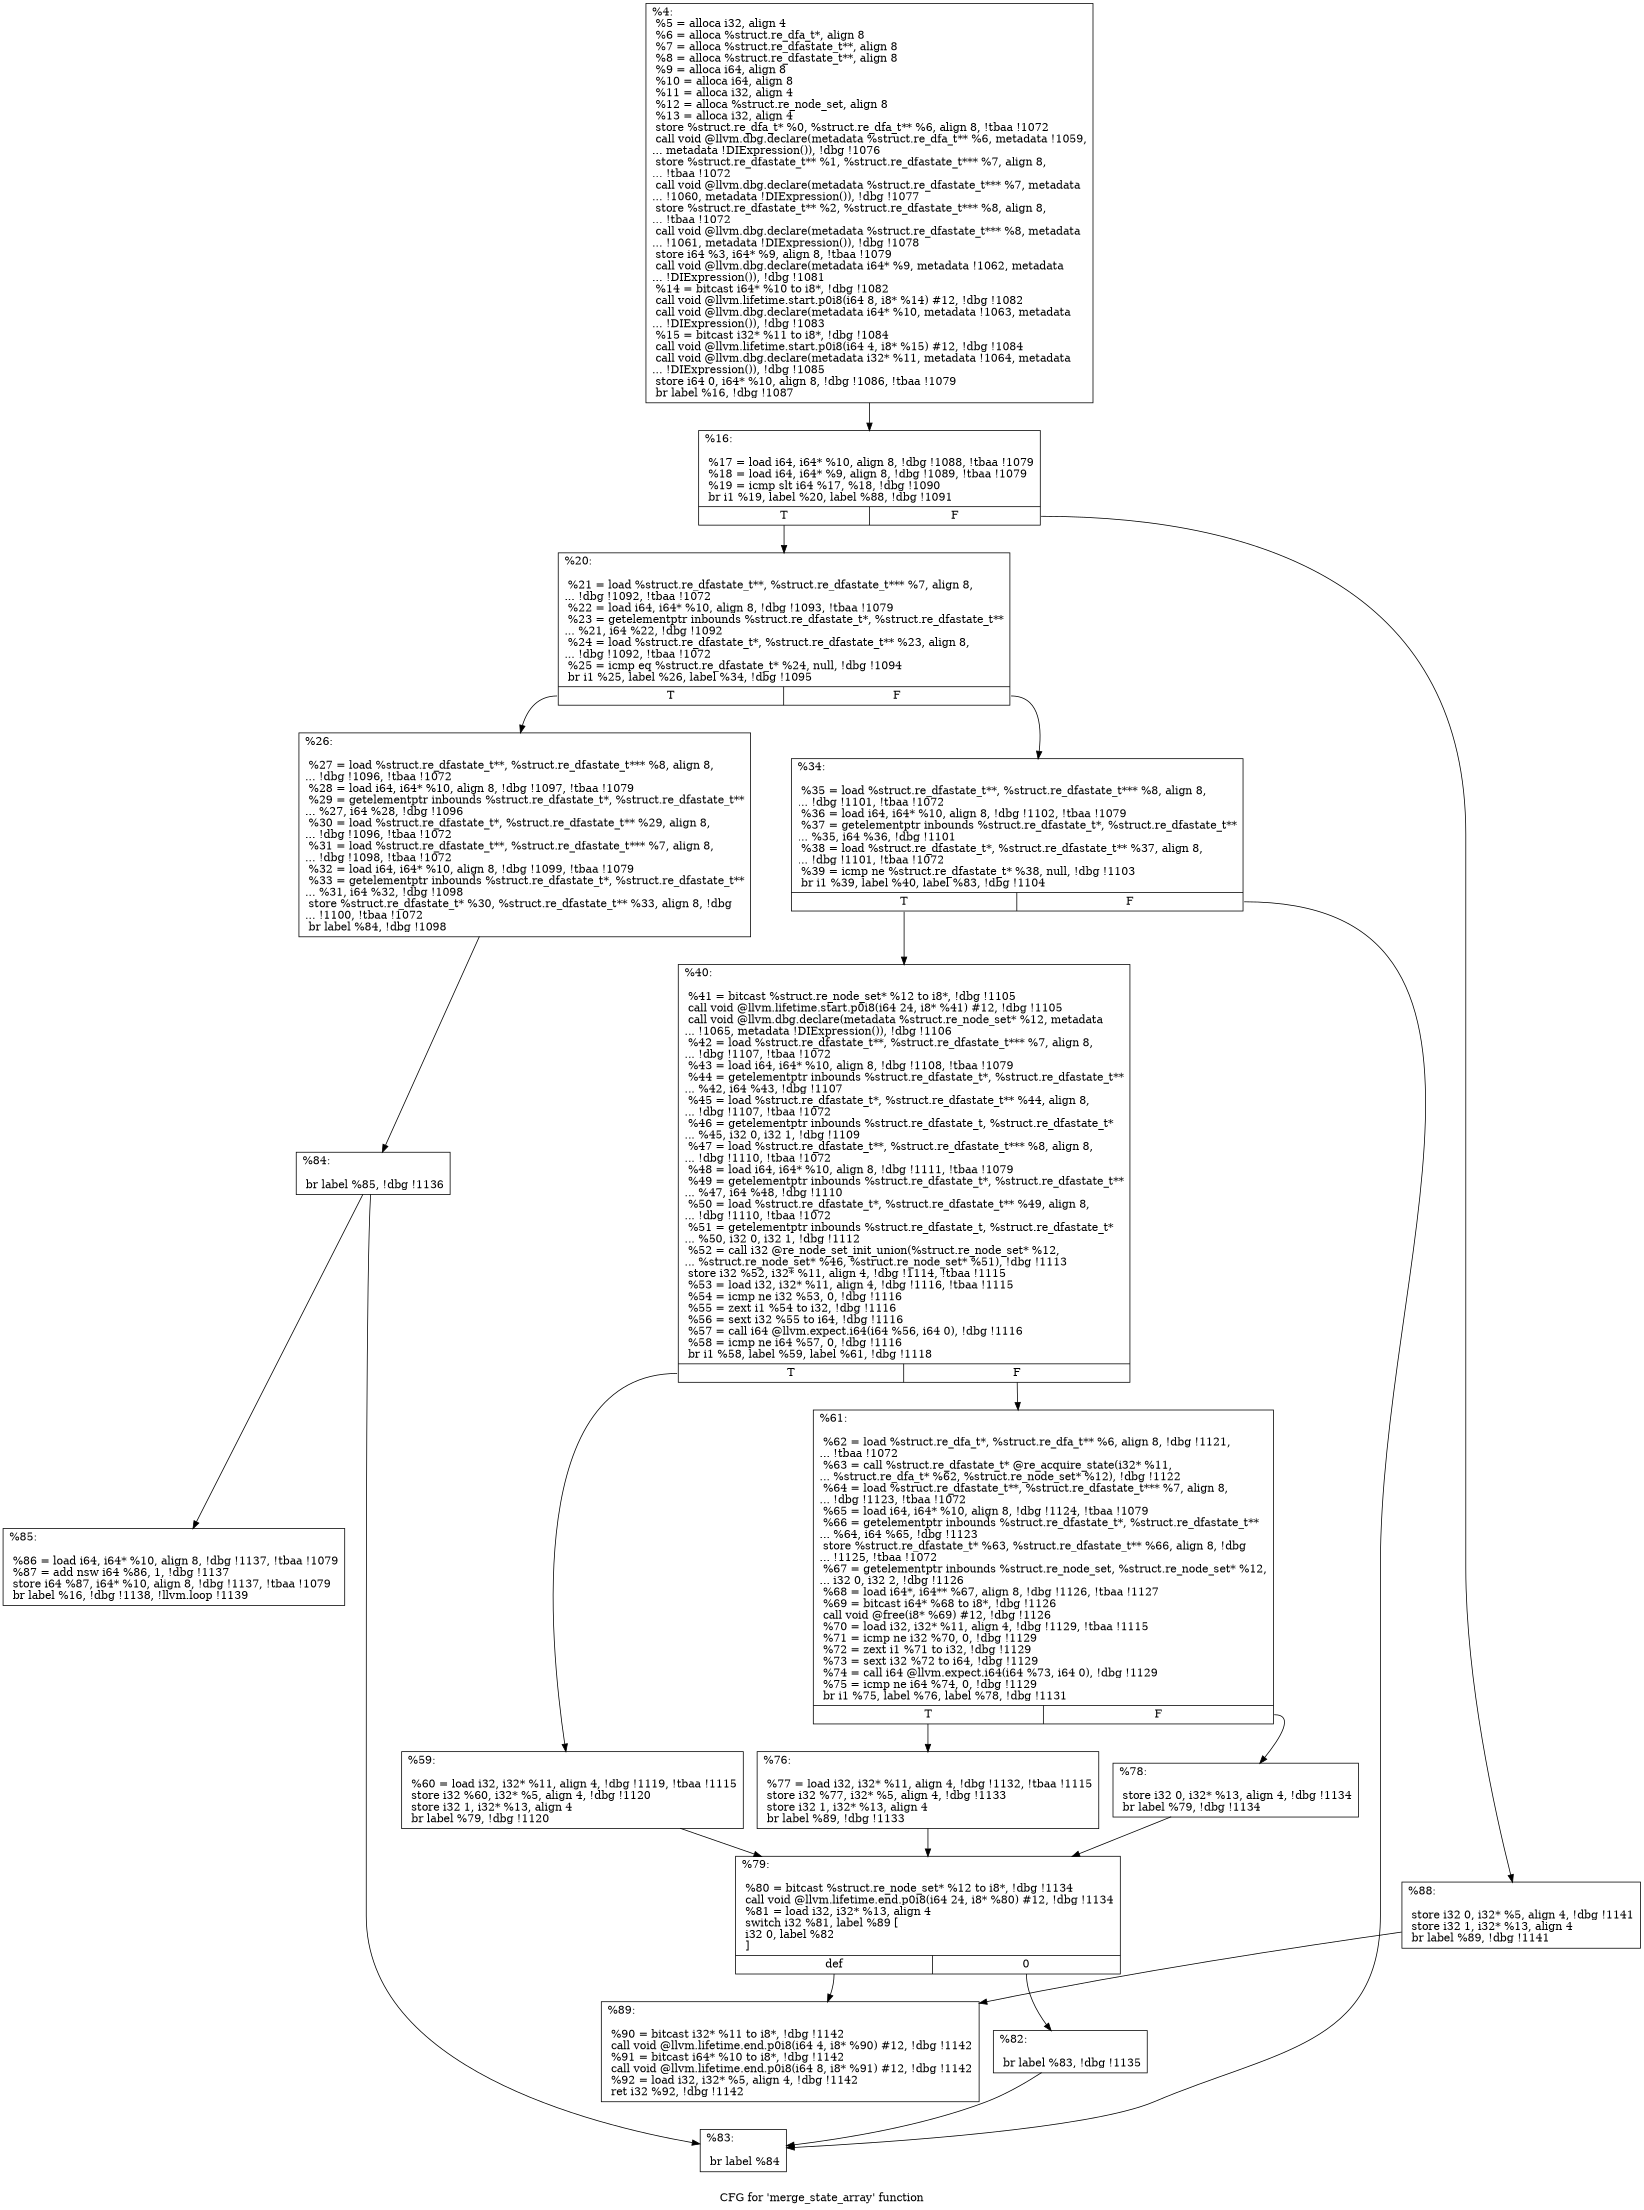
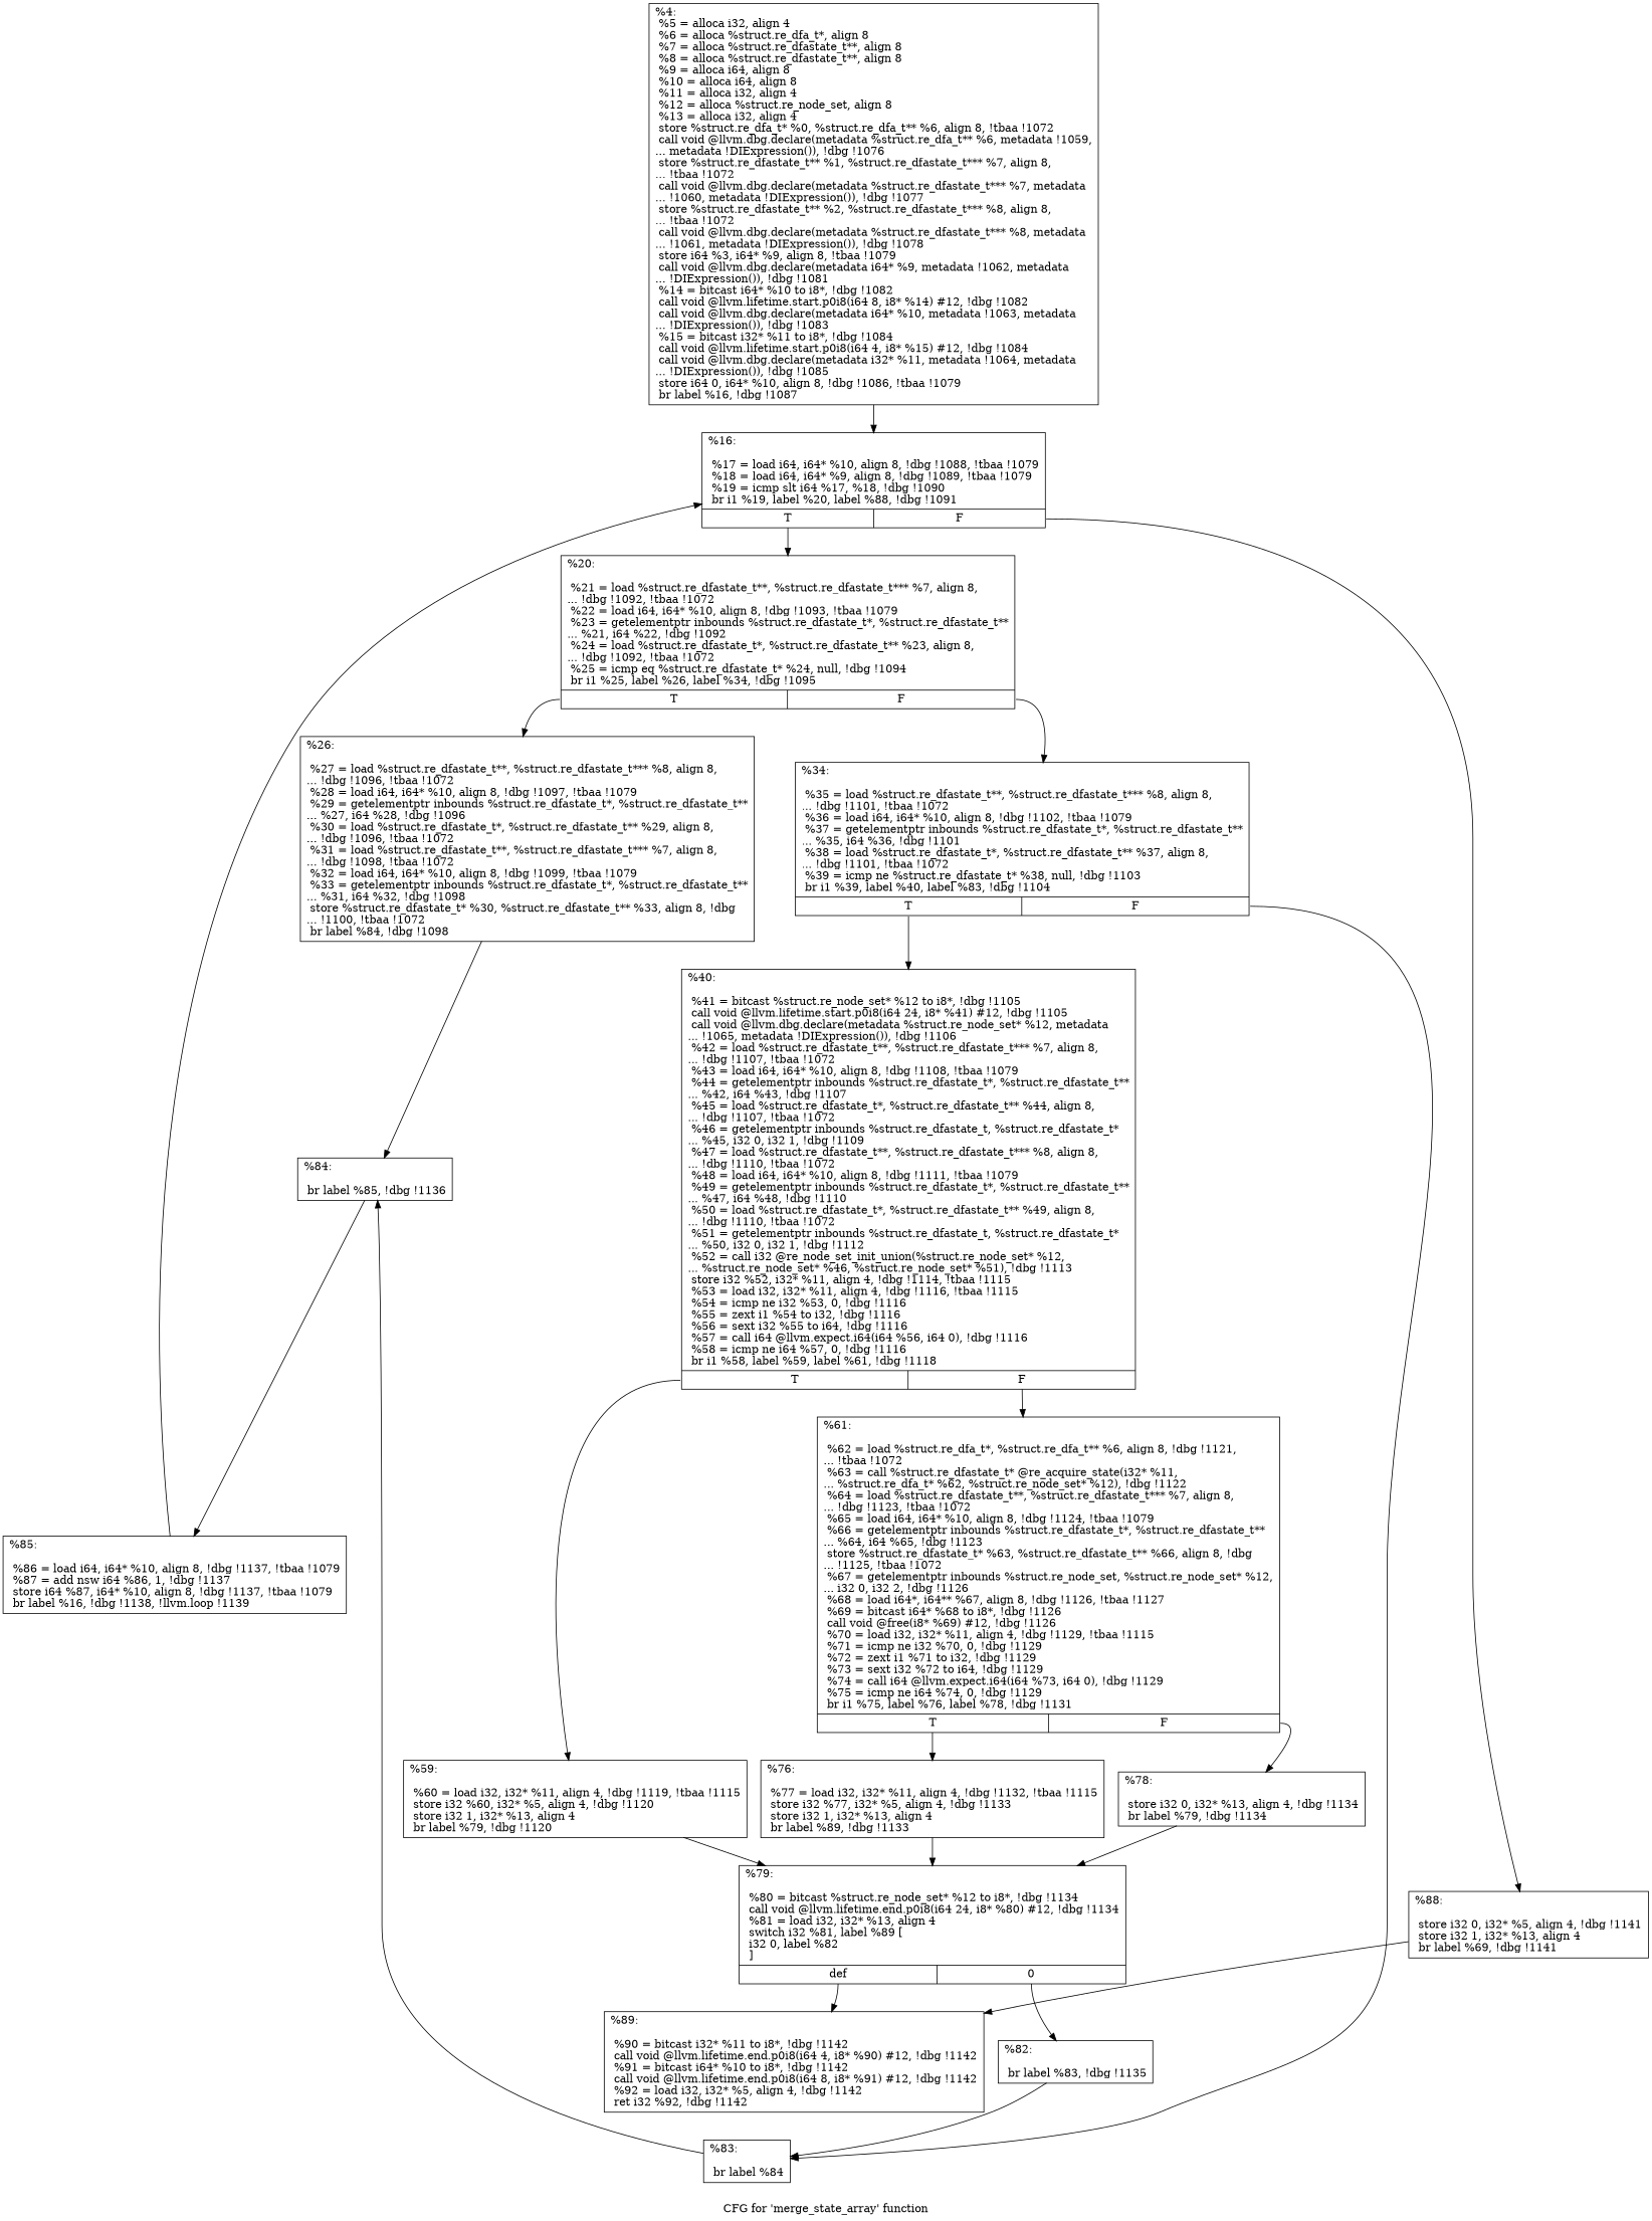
  digraph {
    label="CFG for 'merge_state_array' function"
    node [shape=record]
    n1 [label="{%4:\l  %5 = alloca i32, align 4\l  %6 = alloca %struct.re_dfa_t*, align 8\l  %7 = alloca %struct.re_dfastate_t**, align 8\l  %8 = alloca %struct.re_dfastate_t**, align 8\l  %9 = alloca i64, align 8\l  %10 = alloca i64, align 8\l  %11 = alloca i32, align 4\l  %12 = alloca %struct.re_node_set, align 8\l  %13 = alloca i32, align 4\l  store %struct.re_dfa_t* %0, %struct.re_dfa_t** %6, align 8, !tbaa !1072\l  call void @llvm.dbg.declare(metadata %struct.re_dfa_t** %6, metadata !1059,\l... metadata !DIExpression()), !dbg !1076\l  store %struct.re_dfastate_t** %1, %struct.re_dfastate_t*** %7, align 8,\l... !tbaa !1072\l  call void @llvm.dbg.declare(metadata %struct.re_dfastate_t*** %7, metadata\l... !1060, metadata !DIExpression()), !dbg !1077\l  store %struct.re_dfastate_t** %2, %struct.re_dfastate_t*** %8, align 8,\l... !tbaa !1072\l  call void @llvm.dbg.declare(metadata %struct.re_dfastate_t*** %8, metadata\l... !1061, metadata !DIExpression()), !dbg !1078\l  store i64 %3, i64* %9, align 8, !tbaa !1079\l  call void @llvm.dbg.declare(metadata i64* %9, metadata !1062, metadata\l... !DIExpression()), !dbg !1081\l  %14 = bitcast i64* %10 to i8*, !dbg !1082\l  call void @llvm.lifetime.start.p0i8(i64 8, i8* %14) #12, !dbg !1082\l  call void @llvm.dbg.declare(metadata i64* %10, metadata !1063, metadata\l... !DIExpression()), !dbg !1083\l  %15 = bitcast i32* %11 to i8*, !dbg !1084\l  call void @llvm.lifetime.start.p0i8(i64 4, i8* %15) #12, !dbg !1084\l  call void @llvm.dbg.declare(metadata i32* %11, metadata !1064, metadata\l... !DIExpression()), !dbg !1085\l  store i64 0, i64* %10, align 8, !dbg !1086, !tbaa !1079\l  br label %16, !dbg !1087\l}"]
    n2 [label="{%16:\l\l  %17 = load i64, i64* %10, align 8, !dbg !1088, !tbaa !1079\l  %18 = load i64, i64* %9, align 8, !dbg !1089, !tbaa !1079\l  %19 = icmp slt i64 %17, %18, !dbg !1090\l  br i1 %19, label %20, label %88, !dbg !1091\l|{<s0>T|<s1>F}}"]
    n3 [label="{%20:\l\l  %21 = load %struct.re_dfastate_t**, %struct.re_dfastate_t*** %7, align 8,\l... !dbg !1092, !tbaa !1072\l  %22 = load i64, i64* %10, align 8, !dbg !1093, !tbaa !1079\l  %23 = getelementptr inbounds %struct.re_dfastate_t*, %struct.re_dfastate_t**\l... %21, i64 %22, !dbg !1092\l  %24 = load %struct.re_dfastate_t*, %struct.re_dfastate_t** %23, align 8,\l... !dbg !1092, !tbaa !1072\l  %25 = icmp eq %struct.re_dfastate_t* %24, null, !dbg !1094\l  br i1 %25, label %26, label %34, !dbg !1095\l|{<s0>T|<s1>F}}"]
-   n4 [label="{%88:\l\l  store i32 0, i32* %5, align 4, !dbg !1141\l  store i32 1, i32* %13, align 4\l  br label %89, !dbg !1141\l}"]
+   n4 [label="{%88:\l\l  store i32 0, i32* %5, align 4, !dbg !1141\l  store i32 1, i32* %13, align 4\l  br label %69, !dbg !1141\l}"]
    n5 [label="{%26:\l\l  %27 = load %struct.re_dfastate_t**, %struct.re_dfastate_t*** %8, align 8,\l... !dbg !1096, !tbaa !1072\l  %28 = load i64, i64* %10, align 8, !dbg !1097, !tbaa !1079\l  %29 = getelementptr inbounds %struct.re_dfastate_t*, %struct.re_dfastate_t**\l... %27, i64 %28, !dbg !1096\l  %30 = load %struct.re_dfastate_t*, %struct.re_dfastate_t** %29, align 8,\l... !dbg !1096, !tbaa !1072\l  %31 = load %struct.re_dfastate_t**, %struct.re_dfastate_t*** %7, align 8,\l... !dbg !1098, !tbaa !1072\l  %32 = load i64, i64* %10, align 8, !dbg !1099, !tbaa !1079\l  %33 = getelementptr inbounds %struct.re_dfastate_t*, %struct.re_dfastate_t**\l... %31, i64 %32, !dbg !1098\l  store %struct.re_dfastate_t* %30, %struct.re_dfastate_t** %33, align 8, !dbg\l... !1100, !tbaa !1072\l  br label %84, !dbg !1098\l}"]
    n6 [label="{%34:\l\l  %35 = load %struct.re_dfastate_t**, %struct.re_dfastate_t*** %8, align 8,\l... !dbg !1101, !tbaa !1072\l  %36 = load i64, i64* %10, align 8, !dbg !1102, !tbaa !1079\l  %37 = getelementptr inbounds %struct.re_dfastate_t*, %struct.re_dfastate_t**\l... %35, i64 %36, !dbg !1101\l  %38 = load %struct.re_dfastate_t*, %struct.re_dfastate_t** %37, align 8,\l... !dbg !1101, !tbaa !1072\l  %39 = icmp ne %struct.re_dfastate_t* %38, null, !dbg !1103\l  br i1 %39, label %40, label %83, !dbg !1104\l|{<s0>T|<s1>F}}"]
    n7 [label="{%89:\l\l  %90 = bitcast i32* %11 to i8*, !dbg !1142\l  call void @llvm.lifetime.end.p0i8(i64 4, i8* %90) #12, !dbg !1142\l  %91 = bitcast i64* %10 to i8*, !dbg !1142\l  call void @llvm.lifetime.end.p0i8(i64 8, i8* %91) #12, !dbg !1142\l  %92 = load i32, i32* %5, align 4, !dbg !1142\l  ret i32 %92, !dbg !1142\l}"]
    n8 [label="{%84:\l\l  br label %85, !dbg !1136\l}"]
    n9 [label="{%40:\l\l  %41 = bitcast %struct.re_node_set* %12 to i8*, !dbg !1105\l  call void @llvm.lifetime.start.p0i8(i64 24, i8* %41) #12, !dbg !1105\l  call void @llvm.dbg.declare(metadata %struct.re_node_set* %12, metadata\l... !1065, metadata !DIExpression()), !dbg !1106\l  %42 = load %struct.re_dfastate_t**, %struct.re_dfastate_t*** %7, align 8,\l... !dbg !1107, !tbaa !1072\l  %43 = load i64, i64* %10, align 8, !dbg !1108, !tbaa !1079\l  %44 = getelementptr inbounds %struct.re_dfastate_t*, %struct.re_dfastate_t**\l... %42, i64 %43, !dbg !1107\l  %45 = load %struct.re_dfastate_t*, %struct.re_dfastate_t** %44, align 8,\l... !dbg !1107, !tbaa !1072\l  %46 = getelementptr inbounds %struct.re_dfastate_t, %struct.re_dfastate_t*\l... %45, i32 0, i32 1, !dbg !1109\l  %47 = load %struct.re_dfastate_t**, %struct.re_dfastate_t*** %8, align 8,\l... !dbg !1110, !tbaa !1072\l  %48 = load i64, i64* %10, align 8, !dbg !1111, !tbaa !1079\l  %49 = getelementptr inbounds %struct.re_dfastate_t*, %struct.re_dfastate_t**\l... %47, i64 %48, !dbg !1110\l  %50 = load %struct.re_dfastate_t*, %struct.re_dfastate_t** %49, align 8,\l... !dbg !1110, !tbaa !1072\l  %51 = getelementptr inbounds %struct.re_dfastate_t, %struct.re_dfastate_t*\l... %50, i32 0, i32 1, !dbg !1112\l  %52 = call i32 @re_node_set_init_union(%struct.re_node_set* %12,\l... %struct.re_node_set* %46, %struct.re_node_set* %51), !dbg !1113\l  store i32 %52, i32* %11, align 4, !dbg !1114, !tbaa !1115\l  %53 = load i32, i32* %11, align 4, !dbg !1116, !tbaa !1115\l  %54 = icmp ne i32 %53, 0, !dbg !1116\l  %55 = zext i1 %54 to i32, !dbg !1116\l  %56 = sext i32 %55 to i64, !dbg !1116\l  %57 = call i64 @llvm.expect.i64(i64 %56, i64 0), !dbg !1116\l  %58 = icmp ne i64 %57, 0, !dbg !1116\l  br i1 %58, label %59, label %61, !dbg !1118\l|{<s0>T|<s1>F}}"]
    n10 [label="{%83:\l\l  br label %84\l}"]
    n11 [label="{%85:\l\l  %86 = load i64, i64* %10, align 8, !dbg !1137, !tbaa !1079\l  %87 = add nsw i64 %86, 1, !dbg !1137\l  store i64 %87, i64* %10, align 8, !dbg !1137, !tbaa !1079\l  br label %16, !dbg !1138, !llvm.loop !1139\l}"]
    n12 [label="{%59:\l\l  %60 = load i32, i32* %11, align 4, !dbg !1119, !tbaa !1115\l  store i32 %60, i32* %5, align 4, !dbg !1120\l  store i32 1, i32* %13, align 4\l  br label %79, !dbg !1120\l}"]
    n13 [label="{%61:\l\l  %62 = load %struct.re_dfa_t*, %struct.re_dfa_t** %6, align 8, !dbg !1121,\l... !tbaa !1072\l  %63 = call %struct.re_dfastate_t* @re_acquire_state(i32* %11,\l... %struct.re_dfa_t* %62, %struct.re_node_set* %12), !dbg !1122\l  %64 = load %struct.re_dfastate_t**, %struct.re_dfastate_t*** %7, align 8,\l... !dbg !1123, !tbaa !1072\l  %65 = load i64, i64* %10, align 8, !dbg !1124, !tbaa !1079\l  %66 = getelementptr inbounds %struct.re_dfastate_t*, %struct.re_dfastate_t**\l... %64, i64 %65, !dbg !1123\l  store %struct.re_dfastate_t* %63, %struct.re_dfastate_t** %66, align 8, !dbg\l... !1125, !tbaa !1072\l  %67 = getelementptr inbounds %struct.re_node_set, %struct.re_node_set* %12,\l... i32 0, i32 2, !dbg !1126\l  %68 = load i64*, i64** %67, align 8, !dbg !1126, !tbaa !1127\l  %69 = bitcast i64* %68 to i8*, !dbg !1126\l  call void @free(i8* %69) #12, !dbg !1126\l  %70 = load i32, i32* %11, align 4, !dbg !1129, !tbaa !1115\l  %71 = icmp ne i32 %70, 0, !dbg !1129\l  %72 = zext i1 %71 to i32, !dbg !1129\l  %73 = sext i32 %72 to i64, !dbg !1129\l  %74 = call i64 @llvm.expect.i64(i64 %73, i64 0), !dbg !1129\l  %75 = icmp ne i64 %74, 0, !dbg !1129\l  br i1 %75, label %76, label %78, !dbg !1131\l|{<s0>T|<s1>F}}"]
    n14 [label="{%79:\l\l  %80 = bitcast %struct.re_node_set* %12 to i8*, !dbg !1134\l  call void @llvm.lifetime.end.p0i8(i64 24, i8* %80) #12, !dbg !1134\l  %81 = load i32, i32* %13, align 4\l  switch i32 %81, label %89 [\l    i32 0, label %82\l  ]\l|{<s0>def|<s1>0}}"]
    n15 [label="{%76:\l\l  %77 = load i32, i32* %11, align 4, !dbg !1132, !tbaa !1115\l  store i32 %77, i32* %5, align 4, !dbg !1133\l  store i32 1, i32* %13, align 4\l  br label %89, !dbg !1133\l}"]
    n16 [label="{%78:\l\l  store i32 0, i32* %13, align 4, !dbg !1134\l  br label %79, !dbg !1134\l}"]
    n17 [label="{%82:\l\l  br label %83, !dbg !1135\l}"]
    n1 -> n2
    n2 -> n3 [tailport=s0]
    n2 -> n4 [tailport=s1]
    n3 -> n5 [tailport=s0]
    n3 -> n6 [tailport=s1]
    n4 -> n7
    n5 -> n8
    n6 -> n9 [tailport=s0]
    n6 -> n10 [tailport=s1]
    n8 -> n11
    n9 -> n12 [tailport=s0]
    n9 -> n13 [tailport=s1]
-   n8 -> n10
+   n10 -> n8
+   n11 -> n2
    n12 -> n14
    n13 -> n15 [tailport=s0]
    n13 -> n16 [tailport=s1]
    n14 -> n7 [tailport=s0]
    n14 -> n17 [tailport=s1]
    n15 -> n14
    n16 -> n14
    n17 -> n10
  }
